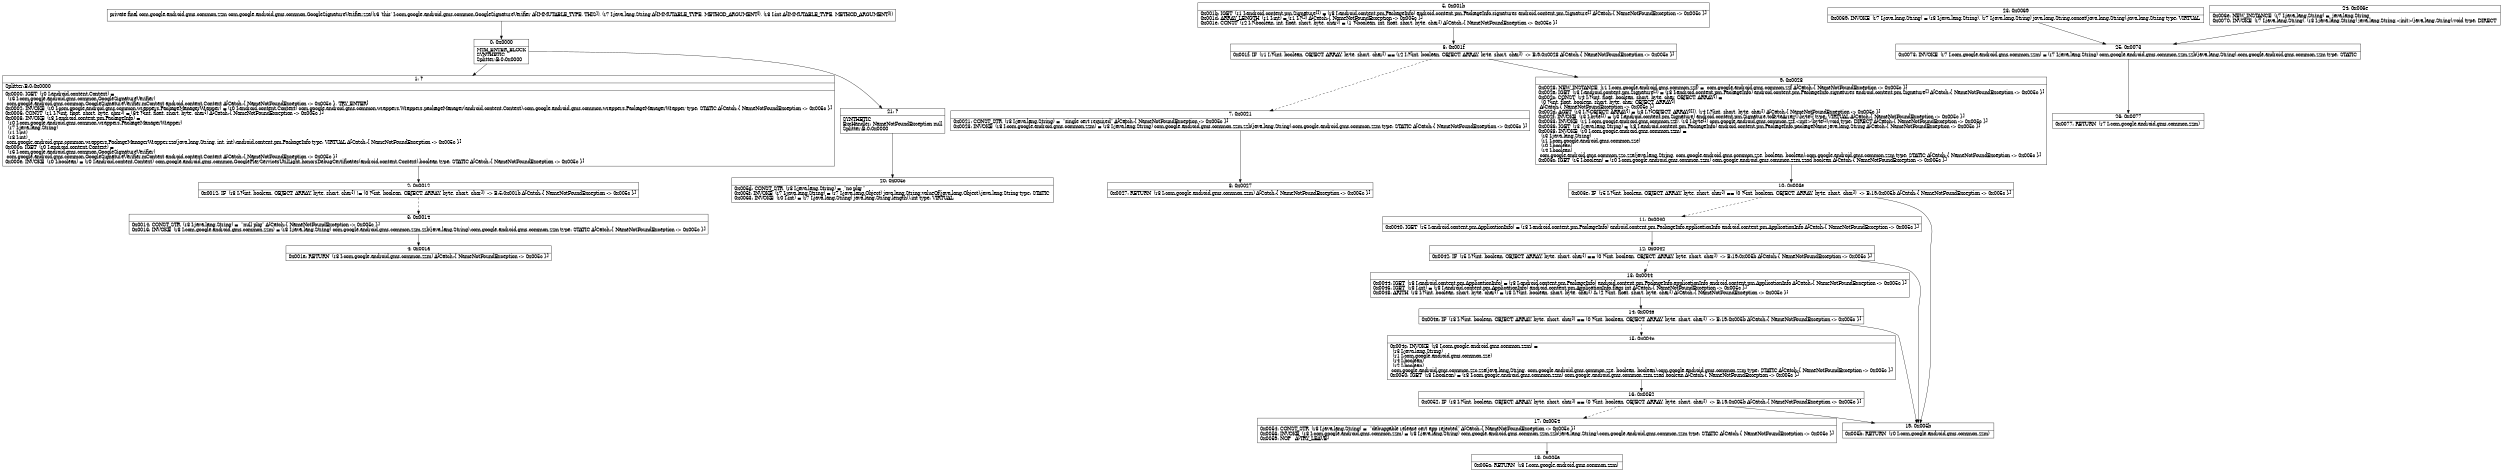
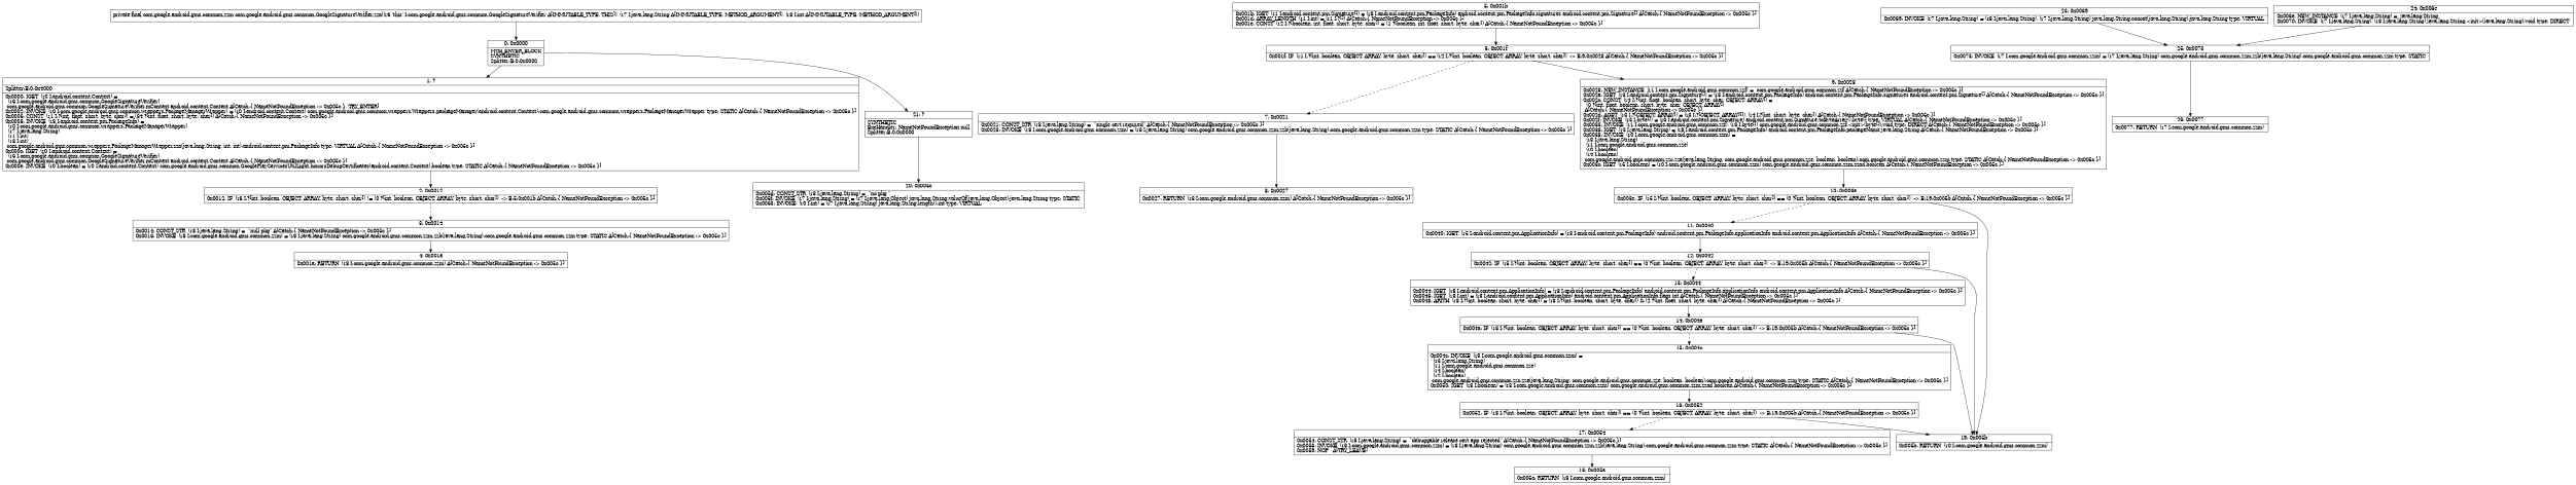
  digraph {
    node [shape=record]
    n1 [label="{0\:\ 0x0000|MTH_ENTER_BLOCK\lSYNTHETIC\lSplitter:B:0:0x0000\l}"]
-   n2 [label="{1\:\ ?|Splitter:B:0:0x0000\l|0x0000: IGET  (r0 I:android.content.Context) = \l  (r6 I:com.google.android.gms.common.GoogleSignatureVerifier)\l com.google.android.gms.common.GoogleSignatureVerifier.mContext android.content.Context A[Catch:\{ NameNotFoundException \-\> 0x005c \}, TRY_ENTER]\l0x0002: INVOKE  (r0 I:com.google.android.gms.common.wrappers.PackageManagerWrapper) = (r0 I:android.content.Context) com.google.android.gms.common.wrappers.Wrappers.packageManager(android.content.Context):com.google.android.gms.common.wrappers.PackageManagerWrapper type: STATIC A[Catch:\{ NameNotFoundException \-\> 0x005c \}]\l0x0006: CONST  (r1 I:?[int, float, short, byte, char]) = (64 ?[int, float, short, byte, char]) A[Catch:\{ NameNotFoundException \-\> 0x005c \}]\l0x0008: INVOKE  (r8 I:android.content.pm.PackageInfo) = \l  (r0 I:com.google.android.gms.common.wrappers.PackageManagerWrapper)\l  (r7 I:java.lang.String)\l  (r1 I:int)\l  (r8 I:int)\l com.google.android.gms.common.wrappers.PackageManagerWrapper.zza(java.lang.String, int, int):android.content.pm.PackageInfo type: VIRTUAL A[Catch:\{ NameNotFoundException \-\> 0x005c \}]\l0x000c: IGET  (r0 I:android.content.Context) = \l  (r6 I:com.google.android.gms.common.GoogleSignatureVerifier)\l com.google.android.gms.common.GoogleSignatureVerifier.mContext android.content.Context A[Catch:\{ NameNotFoundException \-\> 0x005c \}]\l0x000e: INVOKE  (r0 I:boolean) = (r0 I:android.content.Context) com.google.android.gms.common.GooglePlayServicesUtilLight.honorsDebugCertificates(android.content.Context):boolean type: STATIC A[Catch:\{ NameNotFoundException \-\> 0x005c \}]\l}"]
+   n2 [label="{1\:\ ?|Splitter:B:0:0x4000\l|0x0000: IGET  (r0 I:android.content.Context) = \l  (r6 I:com.google.android.gms.common.GoogleSignatureVerifier)\l com.google.android.gms.common.GoogleSignatureVerifier.mContext android.content.Context A[Catch:\{ NameNotFoundException \-\> 0x005c \}, TRY_ENTER]\l0x0002: INVOKE  (r0 I:com.google.android.gms.common.wrappers.PackageManagerWrapper) = (r0 I:android.content.Context) com.google.android.gms.common.wrappers.Wrappers.packageManager(android.content.Context):com.google.android.gms.common.wrappers.PackageManagerWrapper type: STATIC A[Catch:\{ NameNotFoundException \-\> 0x005c \}]\l0x0006: CONST  (r1 I:?[int, float, short, byte, char]) = (64 ?[int, float, short, byte, char]) A[Catch:\{ NameNotFoundException \-\> 0x005c \}]\l0x0008: INVOKE  (r8 I:android.content.pm.PackageInfo) = \l  (r0 I:com.google.android.gms.common.wrappers.PackageManagerWrapper)\l  (r7 I:java.lang.String)\l  (r1 I:int)\l  (r8 I:int)\l com.google.android.gms.common.wrappers.PackageManagerWrapper.zza(java.lang.String, int, int):android.content.pm.PackageInfo type: VIRTUAL A[Catch:\{ NameNotFoundException \-\> 0x005c \}]\l0x000c: IGET  (r0 I:android.content.Context) = \l  (r6 I:com.google.android.gms.common.GoogleSignatureVerifier)\l com.google.android.gms.common.GoogleSignatureVerifier.mContext android.content.Context A[Catch:\{ NameNotFoundException \-\> 0x005c \}]\l0x000e: INVOKE  (r0 I:boolean) = (r0 I:android.content.Context) com.google.android.gms.common.GooglePlayServicesUtilLight.honorsDebugCertificates(android.content.Context):boolean type: STATIC A[Catch:\{ NameNotFoundException \-\> 0x005c \}]\l}"]
    n3 [label="{21\:\ ?|SYNTHETIC\lExcHandler: NameNotFoundException null\lSplitter:B:0:0x0000\l}"]
    n4 [label="{2\:\ 0x0012|0x0012: IF  (r8 I:?[int, boolean, OBJECT, ARRAY, byte, short, char]) != (0 ?[int, boolean, OBJECT, ARRAY, byte, short, char])  \-\> B:5:0x001b A[Catch:\{ NameNotFoundException \-\> 0x005c \}]\l}"]
    n5 [label="{20\:\ 0x005c|0x005d: CONST_STR  (r8 I:java.lang.String) =  \"no pkg \" \l0x005f: INVOKE  (r7 I:java.lang.String) = (r7 I:java.lang.Object) java.lang.String.valueOf(java.lang.Object):java.lang.String type: STATIC \l0x0063: INVOKE  (r0 I:int) = (r7 I:java.lang.String) java.lang.String.length():int type: VIRTUAL \l}"]
    n6 [label="{3\:\ 0x0014|0x0014: CONST_STR  (r8 I:java.lang.String) =  \"null pkg\" A[Catch:\{ NameNotFoundException \-\> 0x005c \}]\l0x0016: INVOKE  (r8 I:com.google.android.gms.common.zzm) = (r8 I:java.lang.String) com.google.android.gms.common.zzm.zzb(java.lang.String):com.google.android.gms.common.zzm type: STATIC A[Catch:\{ NameNotFoundException \-\> 0x005c \}]\l}"]
    n7 [label="{4\:\ 0x001a|0x001a: RETURN  (r8 I:com.google.android.gms.common.zzm) A[Catch:\{ NameNotFoundException \-\> 0x005c \}]\l}"]
    n8 [label="{5\:\ 0x001b|0x001b: IGET  (r1 I:android.content.pm.Signature[]) = (r8 I:android.content.pm.PackageInfo) android.content.pm.PackageInfo.signatures android.content.pm.Signature[] A[Catch:\{ NameNotFoundException \-\> 0x005c \}]\l0x001d: ARRAY_LENGTH  (r1 I:int) = (r1 I:?[]) A[Catch:\{ NameNotFoundException \-\> 0x005c \}]\l0x001e: CONST  (r2 I:?[boolean, int, float, short, byte, char]) = (1 ?[boolean, int, float, short, byte, char]) A[Catch:\{ NameNotFoundException \-\> 0x005c \}]\l}"]
    n9 [label="{6\:\ 0x001f|0x001f: IF  (r1 I:?[int, boolean, OBJECT, ARRAY, byte, short, char]) == (r2 I:?[int, boolean, OBJECT, ARRAY, byte, short, char])  \-\> B:9:0x0028 A[Catch:\{ NameNotFoundException \-\> 0x005c \}]\l}"]
    n10 [label="{7\:\ 0x0021|0x0021: CONST_STR  (r8 I:java.lang.String) =  \"single cert required\" A[Catch:\{ NameNotFoundException \-\> 0x005c \}]\l0x0023: INVOKE  (r8 I:com.google.android.gms.common.zzm) = (r8 I:java.lang.String) com.google.android.gms.common.zzm.zzb(java.lang.String):com.google.android.gms.common.zzm type: STATIC A[Catch:\{ NameNotFoundException \-\> 0x005c \}]\l}"]
    n11 [label="{9\:\ 0x0028|0x0028: NEW_INSTANCE  (r1 I:com.google.android.gms.common.zzf) =  com.google.android.gms.common.zzf A[Catch:\{ NameNotFoundException \-\> 0x005c \}]\l0x002a: IGET  (r3 I:android.content.pm.Signature[]) = (r8 I:android.content.pm.PackageInfo) android.content.pm.PackageInfo.signatures android.content.pm.Signature[] A[Catch:\{ NameNotFoundException \-\> 0x005c \}]\l0x002c: CONST  (r4 I:?[int, float, boolean, short, byte, char, OBJECT, ARRAY]) = \l  (0 ?[int, float, boolean, short, byte, char, OBJECT, ARRAY])\l A[Catch:\{ NameNotFoundException \-\> 0x005c \}]\l0x002d: AGET  (r3 I:?[OBJECT, ARRAY]) = (r3 I:?[OBJECT, ARRAY][]), (r4 I:?[int, short, byte, char]) A[Catch:\{ NameNotFoundException \-\> 0x005c \}]\l0x002f: INVOKE  (r3 I:byte[]) = (r3 I:android.content.pm.Signature) android.content.pm.Signature.toByteArray():byte[] type: VIRTUAL A[Catch:\{ NameNotFoundException \-\> 0x005c \}]\l0x0033: INVOKE  (r1 I:com.google.android.gms.common.zzf), (r3 I:byte[]) com.google.android.gms.common.zzf.\<init\>(byte[]):void type: DIRECT A[Catch:\{ NameNotFoundException \-\> 0x005c \}]\l0x0036: IGET  (r3 I:java.lang.String) = (r8 I:android.content.pm.PackageInfo) android.content.pm.PackageInfo.packageName java.lang.String A[Catch:\{ NameNotFoundException \-\> 0x005c \}]\l0x0038: INVOKE  (r0 I:com.google.android.gms.common.zzm) = \l  (r3 I:java.lang.String)\l  (r1 I:com.google.android.gms.common.zze)\l  (r0 I:boolean)\l  (r4 I:boolean)\l com.google.android.gms.common.zzc.zza(java.lang.String, com.google.android.gms.common.zze, boolean, boolean):com.google.android.gms.common.zzm type: STATIC A[Catch:\{ NameNotFoundException \-\> 0x005c \}]\l0x003c: IGET  (r5 I:boolean) = (r0 I:com.google.android.gms.common.zzm) com.google.android.gms.common.zzm.zzad boolean A[Catch:\{ NameNotFoundException \-\> 0x005c \}]\l}"]
    n12 [label="{8\:\ 0x0027|0x0027: RETURN  (r8 I:com.google.android.gms.common.zzm) A[Catch:\{ NameNotFoundException \-\> 0x005c \}]\l}"]
    n13 [label="{10\:\ 0x003e|0x003e: IF  (r5 I:?[int, boolean, OBJECT, ARRAY, byte, short, char]) == (0 ?[int, boolean, OBJECT, ARRAY, byte, short, char])  \-\> B:19:0x005b A[Catch:\{ NameNotFoundException \-\> 0x005c \}]\l}"]
    n14 [label="{11\:\ 0x0040|0x0040: IGET  (r5 I:android.content.pm.ApplicationInfo) = (r8 I:android.content.pm.PackageInfo) android.content.pm.PackageInfo.applicationInfo android.content.pm.ApplicationInfo A[Catch:\{ NameNotFoundException \-\> 0x005c \}]\l}"]
    n15 [label="{19\:\ 0x005b|0x005b: RETURN  (r0 I:com.google.android.gms.common.zzm) \l}"]
    n16 [label="{12\:\ 0x0042|0x0042: IF  (r5 I:?[int, boolean, OBJECT, ARRAY, byte, short, char]) == (0 ?[int, boolean, OBJECT, ARRAY, byte, short, char])  \-\> B:19:0x005b A[Catch:\{ NameNotFoundException \-\> 0x005c \}]\l}"]
    n17 [label="{13\:\ 0x0044|0x0044: IGET  (r8 I:android.content.pm.ApplicationInfo) = (r8 I:android.content.pm.PackageInfo) android.content.pm.PackageInfo.applicationInfo android.content.pm.ApplicationInfo A[Catch:\{ NameNotFoundException \-\> 0x005c \}]\l0x0046: IGET  (r8 I:int) = (r8 I:android.content.pm.ApplicationInfo) android.content.pm.ApplicationInfo.flags int A[Catch:\{ NameNotFoundException \-\> 0x005c \}]\l0x0048: ARITH  (r8 I:?[int, boolean, short, byte, char]) = (r8 I:?[int, boolean, short, byte, char]) & (2 ?[int, float, short, byte, char]) A[Catch:\{ NameNotFoundException \-\> 0x005c \}]\l}"]
    n18 [label="{14\:\ 0x004a|0x004a: IF  (r8 I:?[int, boolean, OBJECT, ARRAY, byte, short, char]) == (0 ?[int, boolean, OBJECT, ARRAY, byte, short, char])  \-\> B:19:0x005b A[Catch:\{ NameNotFoundException \-\> 0x005c \}]\l}"]
    n19 [label="{15\:\ 0x004c|0x004c: INVOKE  (r8 I:com.google.android.gms.common.zzm) = \l  (r3 I:java.lang.String)\l  (r1 I:com.google.android.gms.common.zze)\l  (r4 I:boolean)\l  (r2 I:boolean)\l com.google.android.gms.common.zzc.zza(java.lang.String, com.google.android.gms.common.zze, boolean, boolean):com.google.android.gms.common.zzm type: STATIC A[Catch:\{ NameNotFoundException \-\> 0x005c \}]\l0x0050: IGET  (r8 I:boolean) = (r8 I:com.google.android.gms.common.zzm) com.google.android.gms.common.zzm.zzad boolean A[Catch:\{ NameNotFoundException \-\> 0x005c \}]\l}"]
    n20 [label="{16\:\ 0x0052|0x0052: IF  (r8 I:?[int, boolean, OBJECT, ARRAY, byte, short, char]) == (0 ?[int, boolean, OBJECT, ARRAY, byte, short, char])  \-\> B:19:0x005b A[Catch:\{ NameNotFoundException \-\> 0x005c \}]\l}"]
    n21 [label="{17\:\ 0x0054|0x0054: CONST_STR  (r8 I:java.lang.String) =  \"debuggable release cert app rejected\" A[Catch:\{ NameNotFoundException \-\> 0x005c \}]\l0x0056: INVOKE  (r8 I:com.google.android.gms.common.zzm) = (r8 I:java.lang.String) com.google.android.gms.common.zzm.zzb(java.lang.String):com.google.android.gms.common.zzm type: STATIC A[Catch:\{ NameNotFoundException \-\> 0x005c \}]\l0x0059: NOP   A[TRY_LEAVE]\l}"]
    n22 [label="{18\:\ 0x005a|0x005a: RETURN  (r8 I:com.google.android.gms.common.zzm) \l}"]
    n23 [label="{23\:\ 0x0069|0x0069: INVOKE  (r7 I:java.lang.String) = (r8 I:java.lang.String), (r7 I:java.lang.String) java.lang.String.concat(java.lang.String):java.lang.String type: VIRTUAL \l}"]
    n24 [label="{25\:\ 0x0073|0x0073: INVOKE  (r7 I:com.google.android.gms.common.zzm) = (r7 I:java.lang.String) com.google.android.gms.common.zzm.zzb(java.lang.String):com.google.android.gms.common.zzm type: STATIC \l}"]
    n25 [label="{24\:\ 0x006e|0x006e: NEW_INSTANCE  (r7 I:java.lang.String) =  java.lang.String \l0x0070: INVOKE  (r7 I:java.lang.String), (r8 I:java.lang.String) java.lang.String.\<init\>(java.lang.String):void type: DIRECT \l}"]
    n26 [label="{26\:\ 0x0077|0x0077: RETURN  (r7 I:com.google.android.gms.common.zzm) \l}"]
    n27 [label="{private final com.google.android.gms.common.zzm com.google.android.gms.common.GoogleSignatureVerifier.zza((r6 'this' I:com.google.android.gms.common.GoogleSignatureVerifier A[IMMUTABLE_TYPE, THIS]), (r7 I:java.lang.String A[IMMUTABLE_TYPE, METHOD_ARGUMENT]), (r8 I:int A[IMMUTABLE_TYPE, METHOD_ARGUMENT])) }"]
    n1 -> n2
    n1 -> n3
    n2 -> n4
    n3 -> n5
    n4 -> n6 [style=dashed]
    n6 -> n7
    n8 -> n9
    n9 -> n10 [style=dashed]
    n9 -> n11
    n10 -> n12
    n11 -> n13
    n13 -> n14 [style=dashed]
    n13 -> n15
    n14 -> n16
    n16 -> n15
    n16 -> n17 [style=dashed]
    n17 -> n18
    n18 -> n15
    n18 -> n19 [style=dashed]
    n19 -> n20
    n20 -> n15
    n20 -> n21 [style=dashed]
    n21 -> n22
    n23 -> n24
    n24 -> n26
    n25 -> n24
    n27 -> n1
  }
